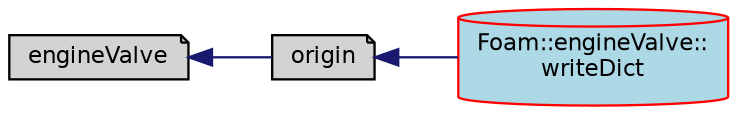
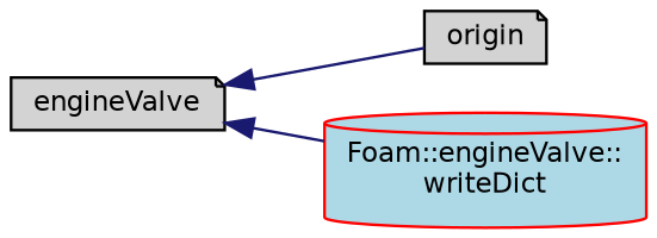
  digraph {
    rankdir=LR
    node [color=black fillcolor=lightgrey fontname=Helvetica fontsize=10 shape=note style=filled]
    edge [color=midnightblue dir=back fontname=Helvetica fontsize=10 labelfontname=Helvetica labelfontsize=10 style=solid]
    n1 [fontcolor=black height=0.2 label=engineValve width=0.4]
    n2 [height=0.2 label=origin width=0.4]
    n3 [color=red fillcolor=lightblue height=0.2 label="Foam::engineValve::\lwriteDict" shape=cylinder width=0.4]
    n1 -> n2
-   n2 -> n3
+   n1 -> n3
  }
